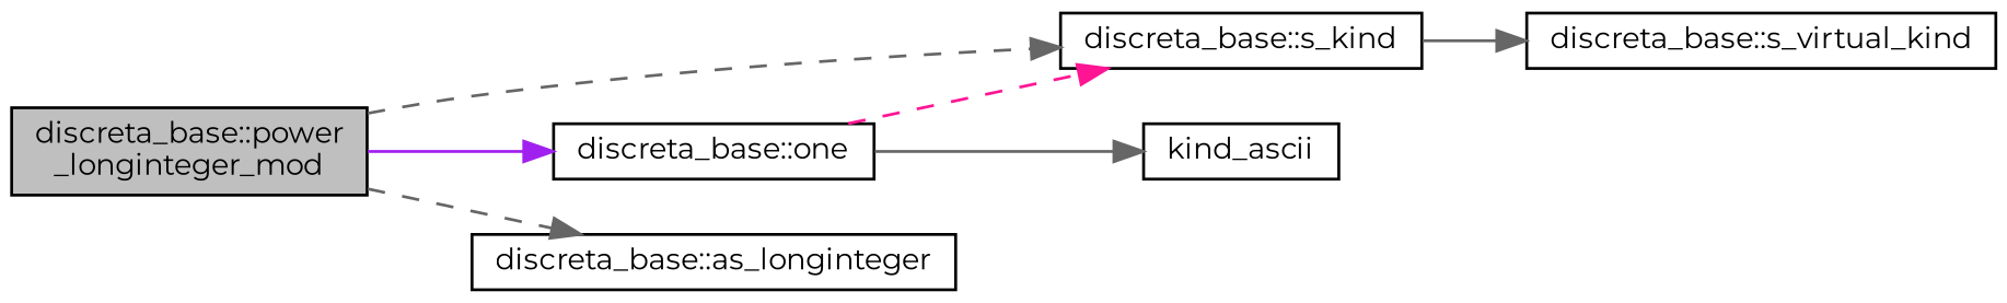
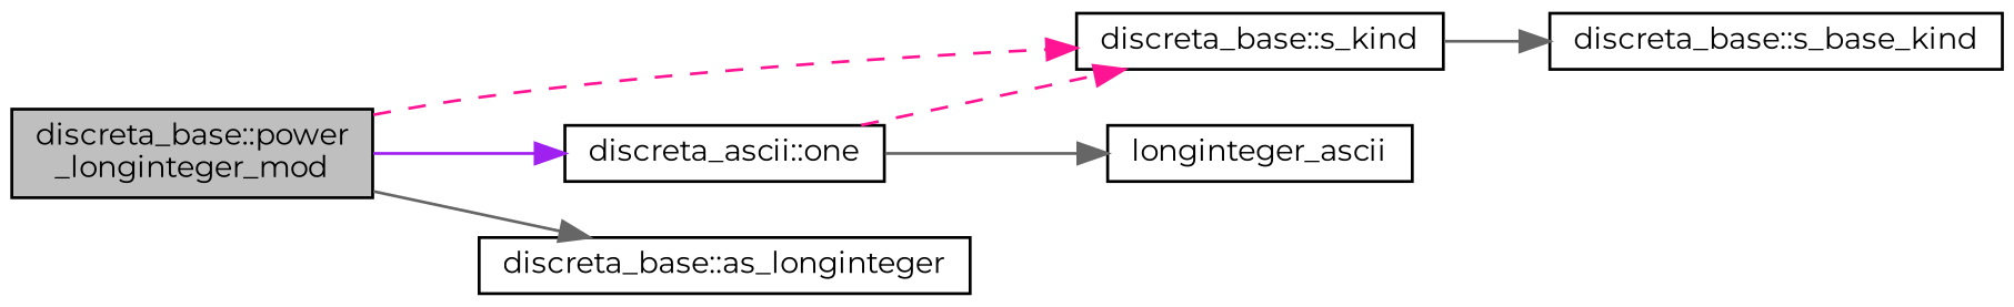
  digraph {
    fontname=Montserrat
    rankdir=LR
    node [color=black fillcolor=white fontname=Montserrat fontsize=10 shape=record style=filled]
    edge [color=gray40 fontname=Montserrat fontsize=10 labelfontname=Helvetica labelfontsize=10 style=solid]
    n1 [fillcolor=grey75 fontcolor=black height=0.2 label="discreta_base::power\l_longinteger_mod" width=0.4]
-   n2 [height=0.2 label="discreta_base::one" width=0.4]
+   n2 [height=0.2 label="discreta_ascii::one" width=0.4]
    n3 [height=0.2 label="discreta_base::s_kind" width=0.4]
    n4 [height=0.2 label="discreta_base::as_longinteger" width=0.4]
-   n5 [height=0.2 label=kind_ascii width=0.4]
-   n6 [height=0.2 label="discreta_base::s_virtual_kind" width=0.4]
+   n5 [height=0.2 label=longinteger_ascii width=0.4]
+   n6 [height=0.2 label="discreta_base::s_base_kind" width=0.4]
    n1 -> n2 [color=purple]
-   n1 -> n3 [style=dashed]
-   n1 -> n4 [style=dashed]
+   n1 -> n3 [color=deeppink style=dashed]
+   n1 -> n4
    n2 -> n3 [color=deeppink style=dashed]
    n2 -> n5
    n3 -> n6
  }
